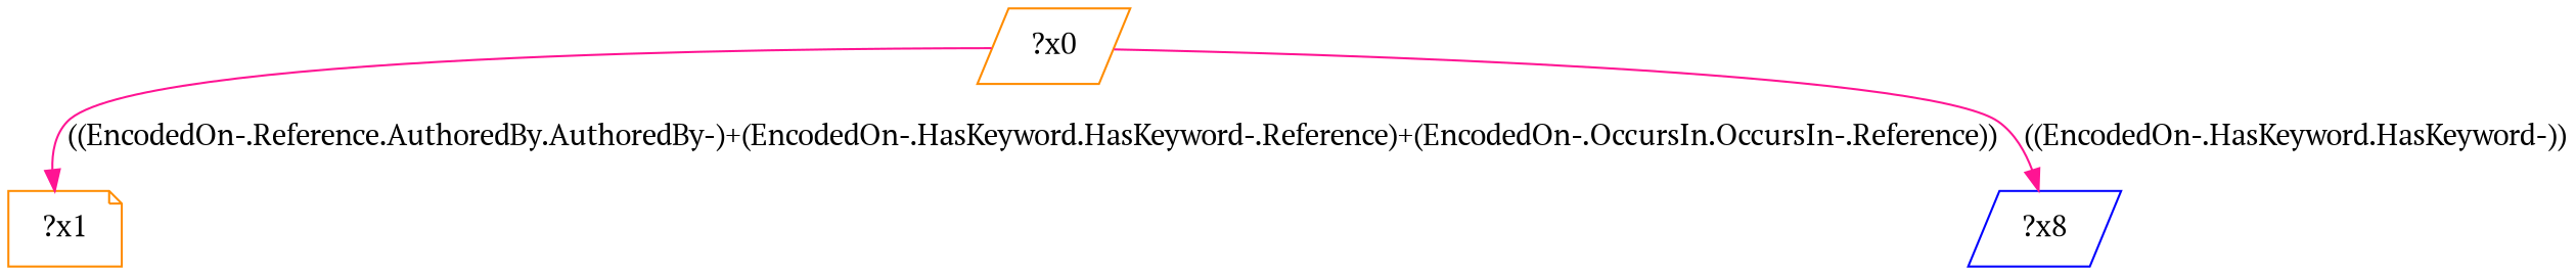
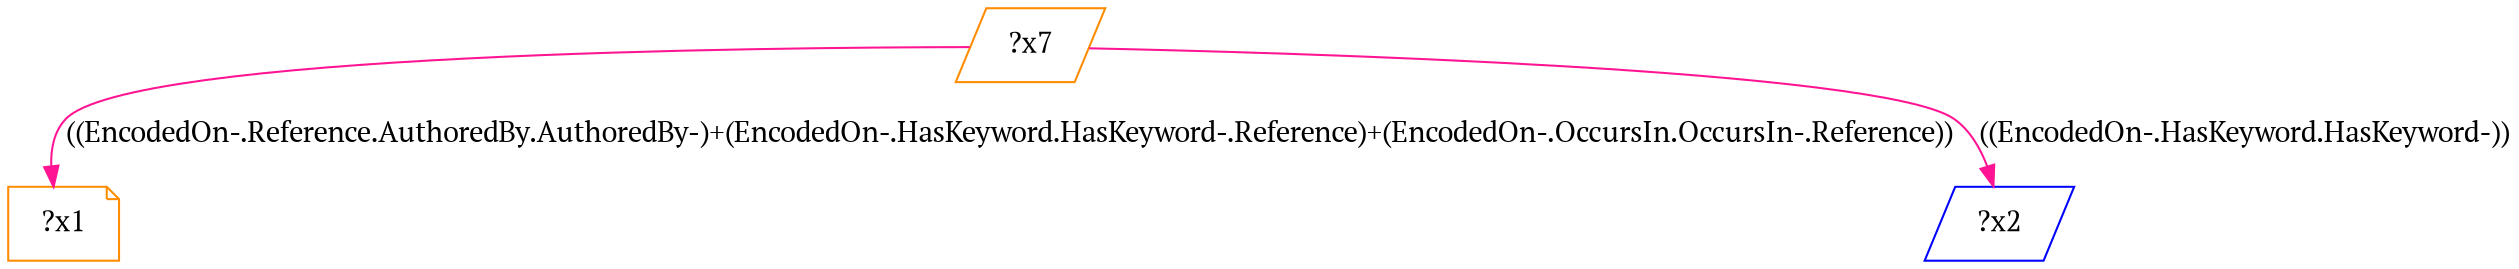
  digraph {
    fontname="PT Serif"
    node [color=darkorange fontname="PT Serif" shape=parallelogram]
    edge [color=deeppink fontname="PT Serif"]
-   n1 [label="?x0"]
+   n1 [label="?x7"]
    n2 [label="?x1" shape=note]
-   n3 [color=blue label="?x8"]
+   n3 [color=blue label="?x2"]
    n1 -> n2 [label="((EncodedOn-.Reference.AuthoredBy.AuthoredBy-)+(EncodedOn-.HasKeyword.HasKeyword-.Reference)+(EncodedOn-.OccursIn.OccursIn-.Reference))"]
    n1 -> n3 [label="((EncodedOn-.HasKeyword.HasKeyword-))"]
  }
